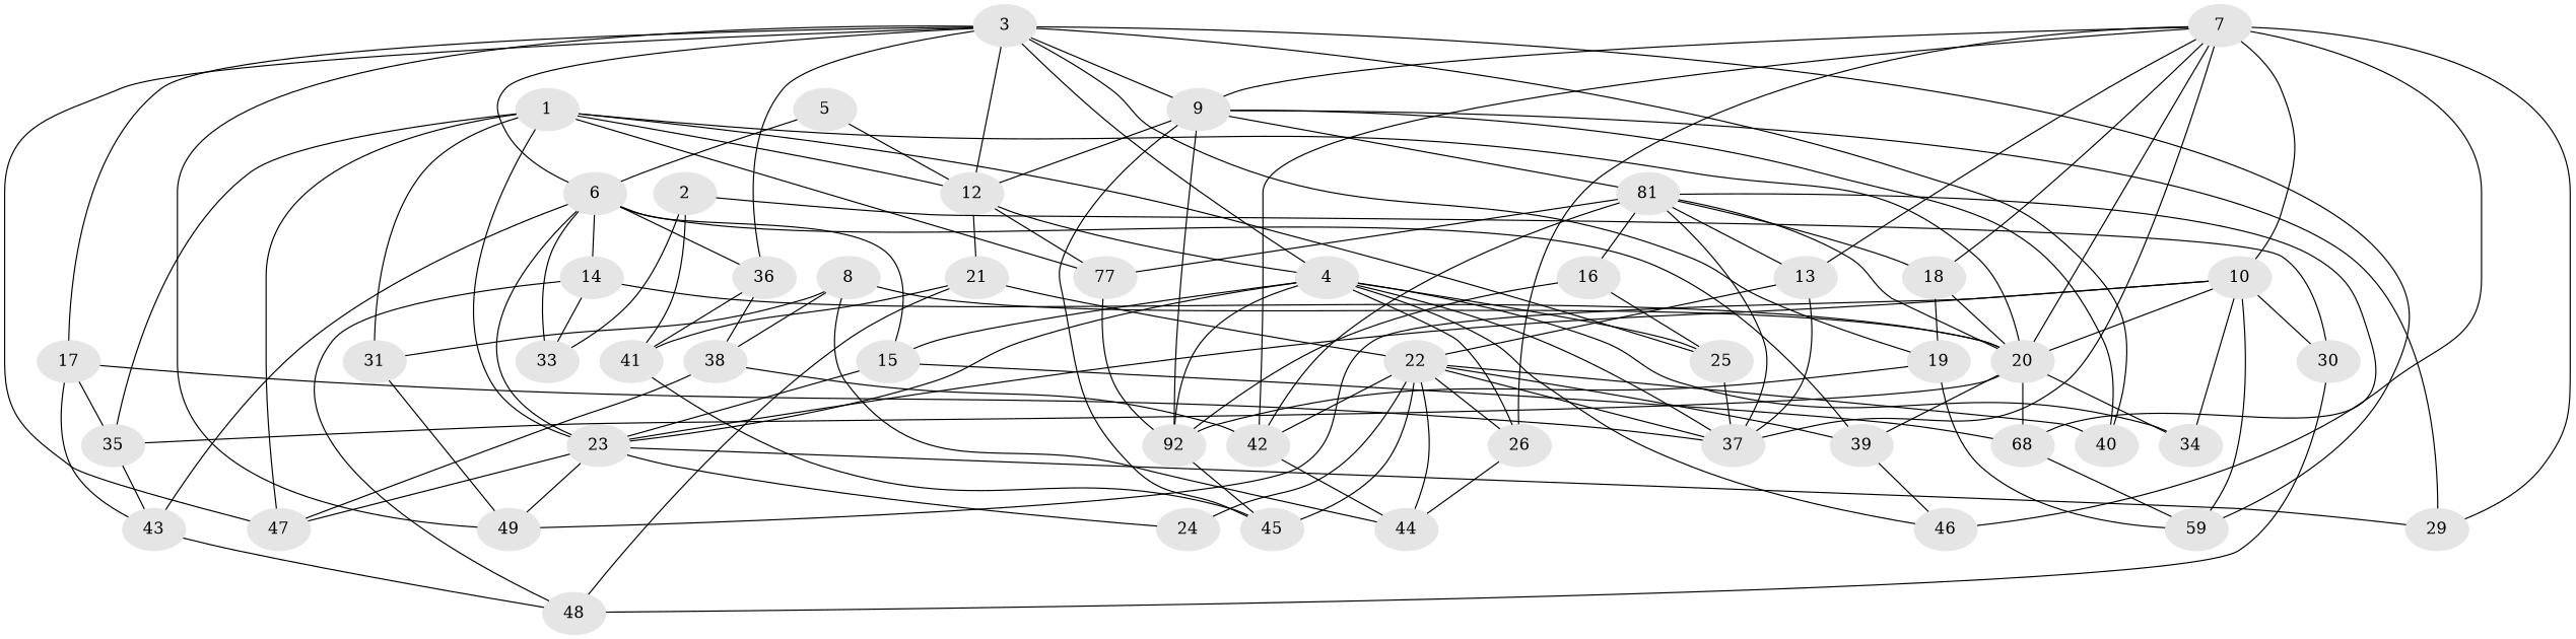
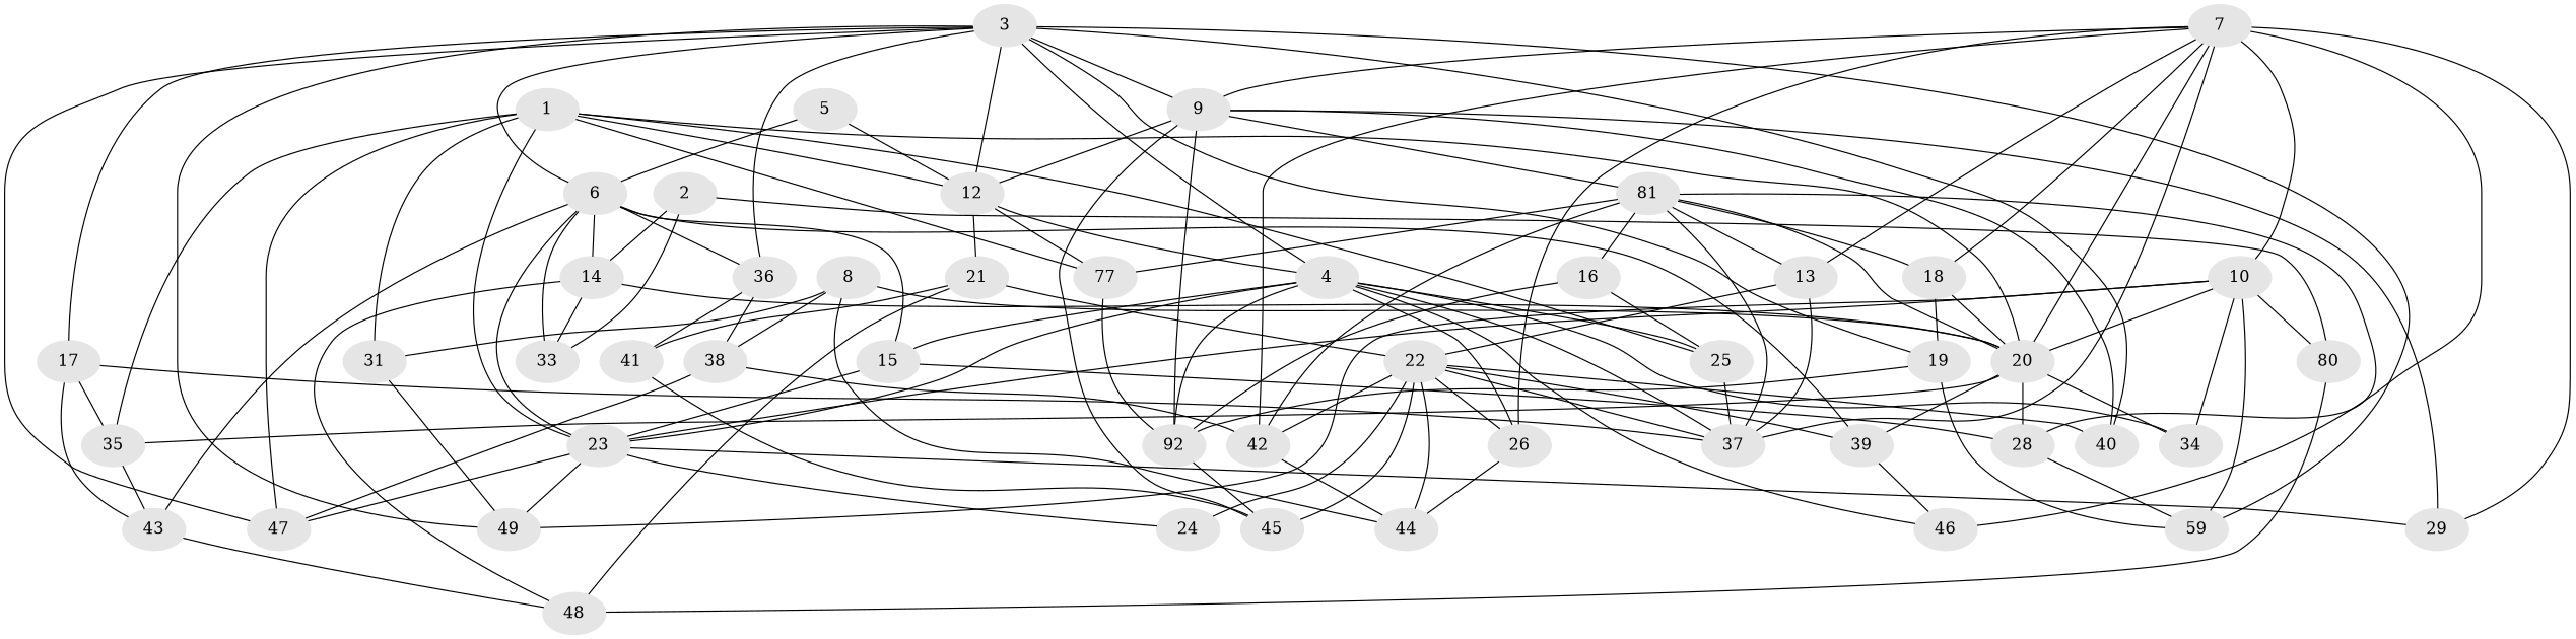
  graph {
    node [color=gray90 style=filled]
    edge [weight=1.0]
    1
    12
    20
    23
    25
    n6 [label=77]
    31
    35
    47
    4
    21
    34
    39
-   28 [label=68]
+   28
    49
    29
    24
    37
    n19 [label=92]
    43
    2
-   30
+   30 [label=80]
    33
    41
    15
    26
    46
    48
    45
    3
    6
    9
    17
    19
    36
    40
    n37 [label=59]
    14
    n39 [label=81]
    38
    44
    5
    7
    10
    13
    18
    42
    22
    8
    16
    1 -- 12 [weight=2.0]
    1 -- 20
    1 -- 23 [weight=3.0]
    1 -- 25
    1 -- n6
    1 -- 31 [weight=2.0]
    1 -- 35
    1 -- 47
    12 -- n6
    12 -- 4
    12 -- 21
    20 -- 35
    20 -- 34 [weight=2.0]
    20 -- 39
    20 -- 28
    23 -- 47
    23 -- 49
    23 -- 29
    23 -- 24
    25 -- 37
    n6 -- n19
    31 -- 49
    35 -- 43
    4 -- 23
    4 -- 25
    4 -- 34
    4 -- 37
    4 -- n19 [weight=2.0]
    4 -- 15 [weight=2.0]
    4 -- 26
    4 -- 46
    21 -- 41
    21 -- 48
    21 -- 22
    39 -- 46
    28 -- n37
    n19 -- 45
    43 -- 48
    2 -- 30
    2 -- 33
-   2 -- 41
+   2 -- 14
    30 -- 48
    41 -- 45
    15 -- 23 [weight=2.0]
    15 -- 28
    26 -- 44
    3 -- 12
    3 -- 47
    3 -- 4
    3 -- 49
    3 -- 6
    3 -- 9
    3 -- 17
    3 -- 19
    3 -- 36
    3 -- 40 [weight=2.0]
    3 -- n37
    6 -- 23
    6 -- 39
    6 -- 43
    6 -- 33 [weight=2.0]
    6 -- 15
    6 -- 36
    6 -- 14
    9 -- 12 [weight=2.0]
    9 -- 29
    9 -- n19 [weight=2.0]
    9 -- 45
    9 -- 40
    9 -- n39
    17 -- 35
    17 -- 37
    17 -- 43
    19 -- n19
    19 -- n37
    36 -- 41
    36 -- 38
    14 -- 20
    14 -- 33
    14 -- 48
    n39 -- 20
    n39 -- n6
    n39 -- 28
    n39 -- 37
    n39 -- 13
    n39 -- 18
    n39 -- 42
    n39 -- 16 [weight=2.0]
    38 -- 47
    38 -- 42
    5 -- 12
    5 -- 6 [weight=3.0]
    7 -- 20
    7 -- 29
    7 -- 37 [weight=2.0]
    7 -- 26
    7 -- 46 [weight=2.0]
    7 -- 9
    7 -- 10
    7 -- 13
    7 -- 18
    7 -- 42
    10 -- 20
    10 -- 23
    10 -- 34
    10 -- 49
    10 -- 30 [weight=2.0]
    10 -- n37
    13 -- 37
    13 -- 22
    18 -- 20
    18 -- 19
    42 -- 44
    22 -- 39
    22 -- 24 [weight=3.0]
    22 -- 37
    22 -- 26
    22 -- 45
    22 -- 40
    22 -- 44
    22 -- 42
    8 -- 20
    8 -- 31
    8 -- 38
    8 -- 44
    16 -- 25
    16 -- n19
  }
